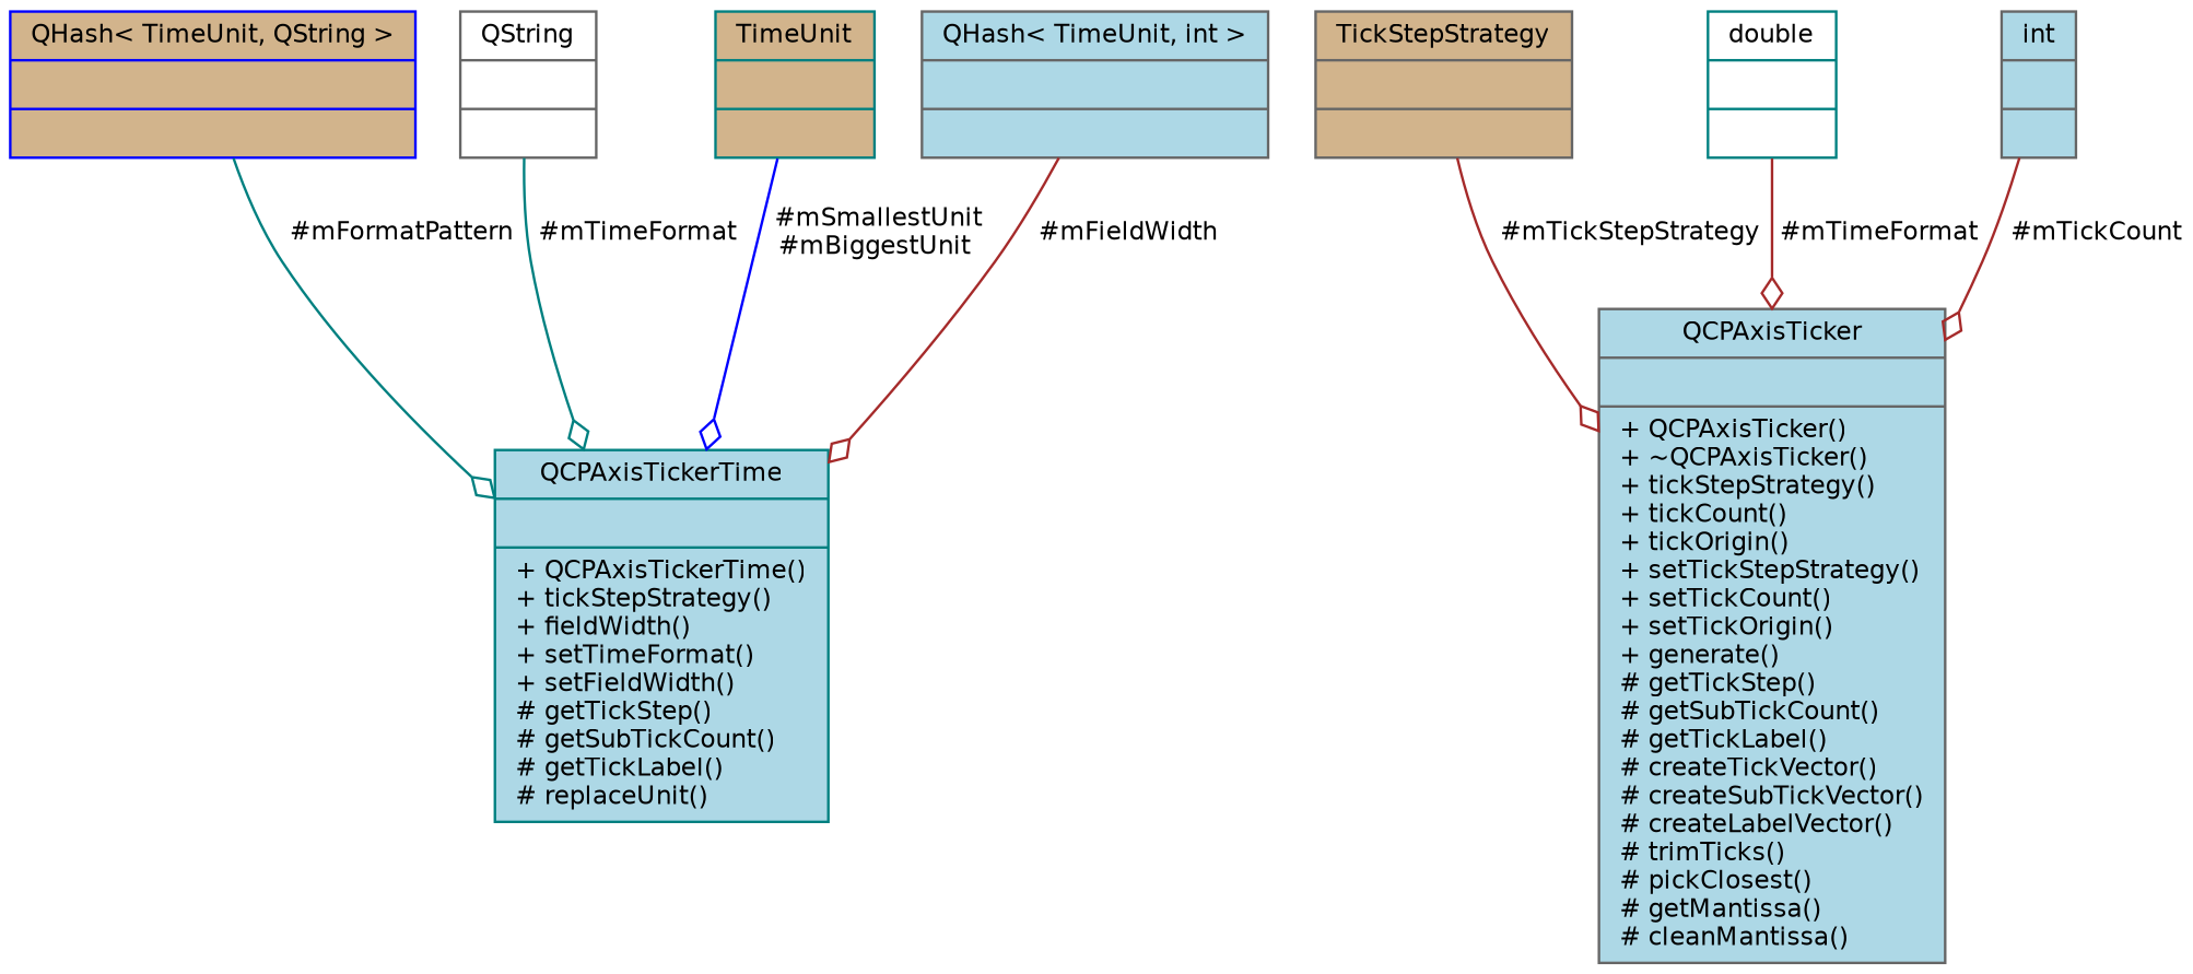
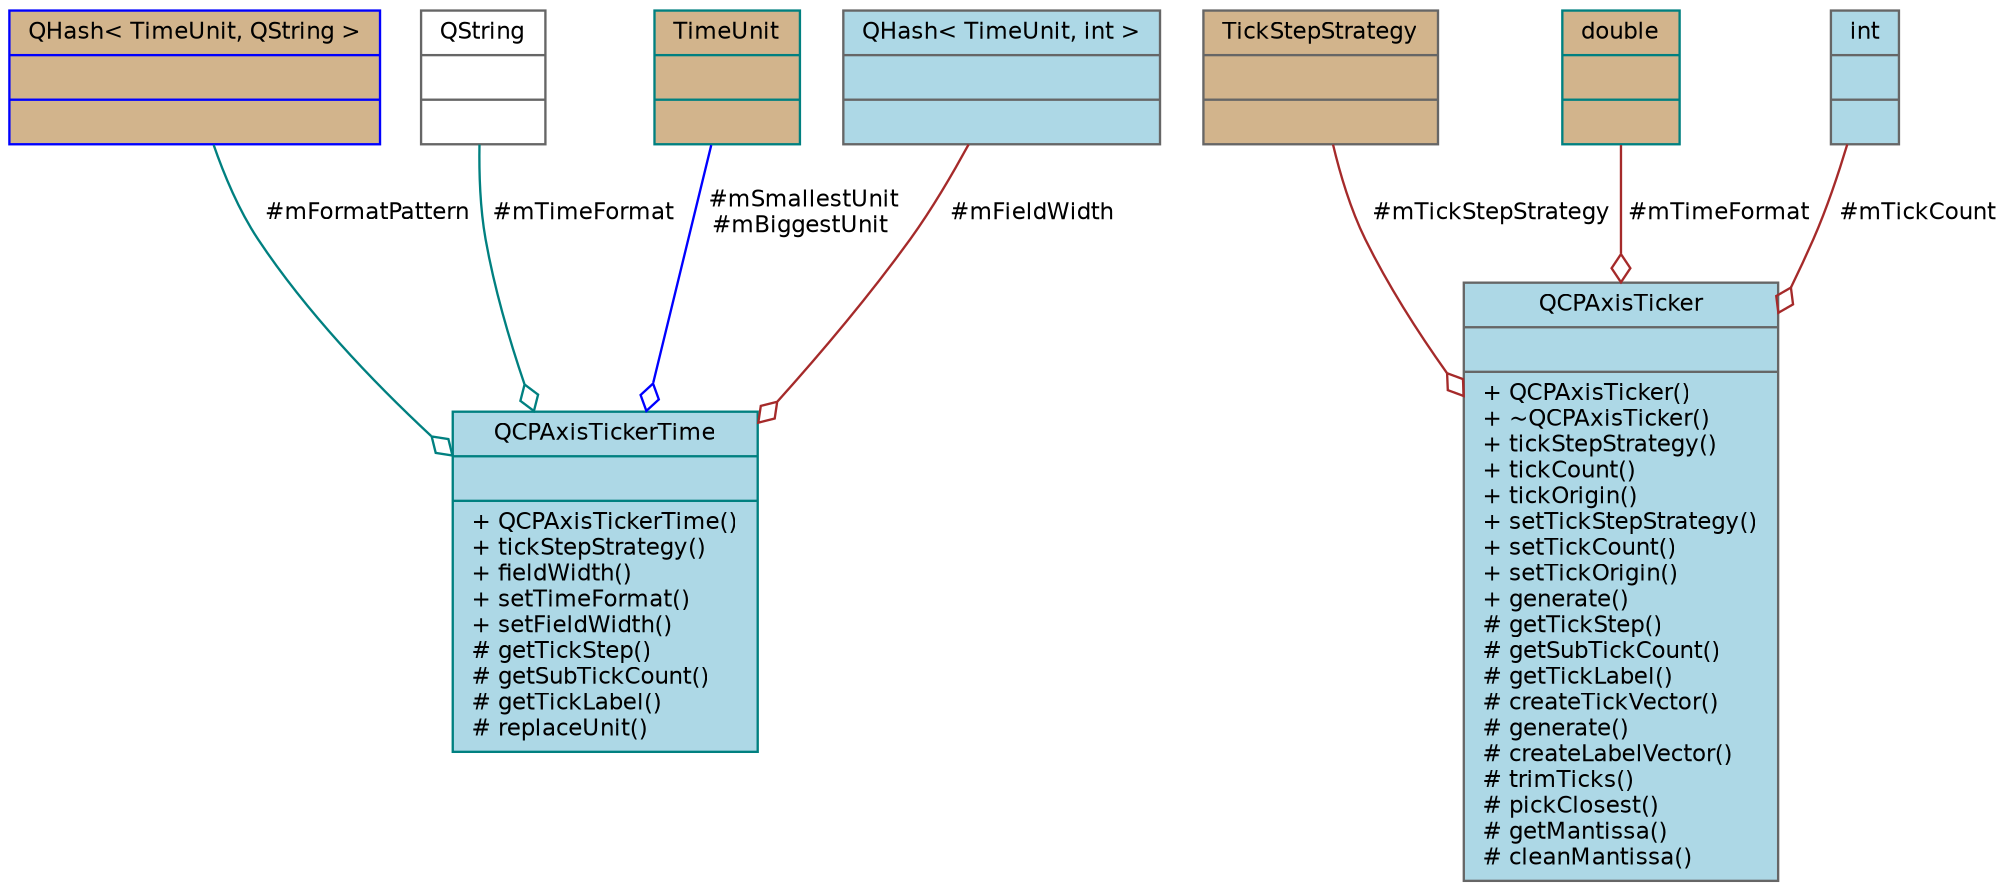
  digraph {
    node [color=gray40 fillcolor=lightblue fontname=Helvetica fontsize=10 shape=record style=filled]
    edge [arrowhead=odiamond color=brown fontname=Helvetica fontsize=10 labelfontname=Helvetica labelfontsize=10 style=solid]
    n1 [color=teal fontcolor=black height=0.2 label="{QCPAxisTickerTime\n||+ QCPAxisTickerTime()\l+ tickStepStrategy()\l+ fieldWidth()\l+ setTimeFormat()\l+ setFieldWidth()\l# getTickStep()\l# getSubTickCount()\l# getTickLabel()\l# replaceUnit()\l}" width=0.4]
-   n2 [height=0.2 label="{QCPAxisTicker\n||+ QCPAxisTicker()\l+ ~QCPAxisTicker()\l+ tickStepStrategy()\l+ tickCount()\l+ tickOrigin()\l+ setTickStepStrategy()\l+ setTickCount()\l+ setTickOrigin()\l+ generate()\l# getTickStep()\l# getSubTickCount()\l# getTickLabel()\l# createTickVector()\l# createSubTickVector()\l# createLabelVector()\l# trimTicks()\l# pickClosest()\l# getMantissa()\l# cleanMantissa()\l}" width=0.4]
+   n2 [height=0.2 label="{QCPAxisTicker\n||+ QCPAxisTicker()\l+ ~QCPAxisTicker()\l+ tickStepStrategy()\l+ tickCount()\l+ tickOrigin()\l+ setTickStepStrategy()\l+ setTickCount()\l+ setTickOrigin()\l+ generate()\l# getTickStep()\l# getSubTickCount()\l# getTickLabel()\l# createTickVector()\l# generate()\l# createLabelVector()\l# trimTicks()\l# pickClosest()\l# getMantissa()\l# cleanMantissa()\l}" width=0.4]
    n3 [fillcolor=tan height=0.2 label="{TickStepStrategy\n||}" width=0.4]
-   n4 [color=teal fillcolor=white height=0.2 label="{double\n||}" width=0.4]
+   n4 [color=teal fillcolor=tan height=0.2 label="{double\n||}" width=0.4]
    n5 [height=0.2 label="{int\n||}" width=0.4]
    n6 [color=blue fillcolor=tan height=0.2 label="{QHash\< TimeUnit, QString \>\n||}" width=0.4]
    n7 [fillcolor=white height=0.2 label="{QString\n||}" width=0.4]
    n8 [color=teal fillcolor=tan height=0.2 label="{TimeUnit\n||}" width=0.4]
    n9 [height=0.2 label="{QHash\< TimeUnit, int \>\n||}" width=0.4]
    n3 -> n2 [label=" #mTickStepStrategy"]
    n4 -> n2 [label=" #mTimeFormat"]
    n5 -> n2 [label=" #mTickCount"]
    n6 -> n1 [color=teal label=" #mFormatPattern"]
    n7 -> n1 [color=teal label=" #mTimeFormat"]
    n8 -> n1 [color=blue label=" #mSmallestUnit\n#mBiggestUnit"]
    n9 -> n1 [label=" #mFieldWidth"]
  }
